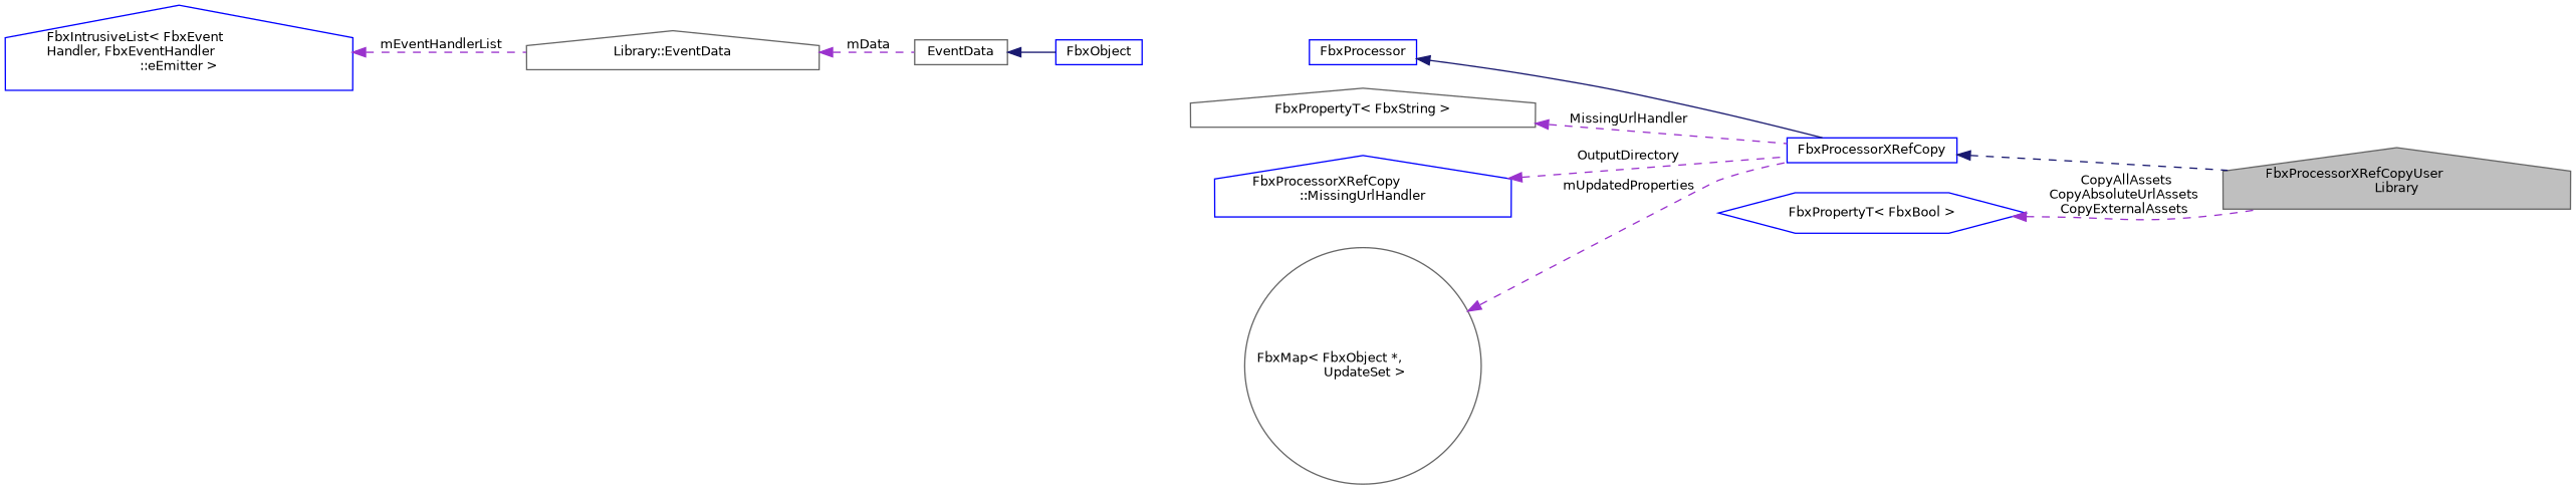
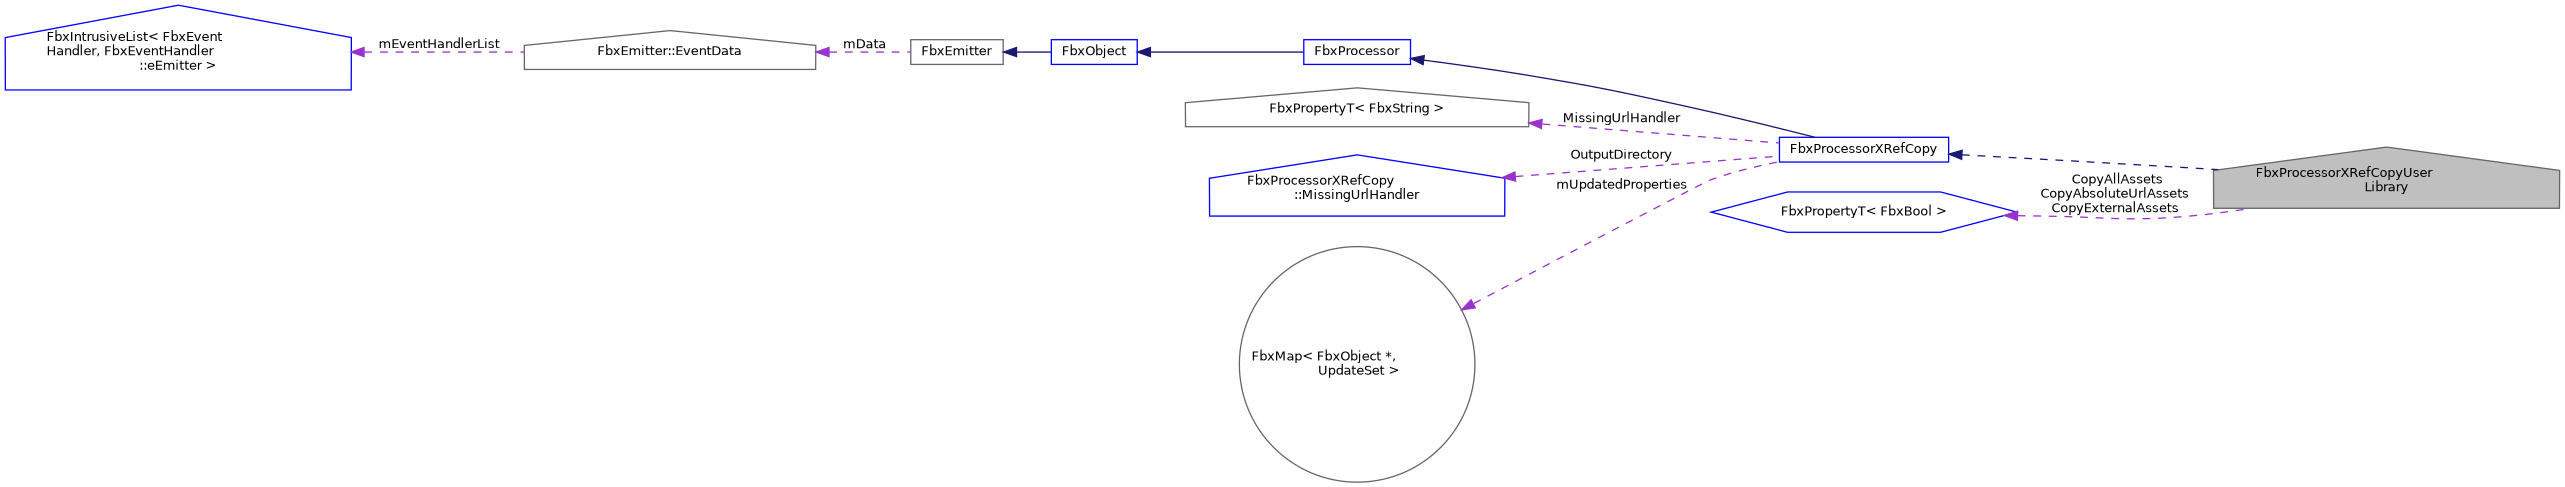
  digraph {
    rankdir=LR
    node [color=blue fillcolor=white fontname=Helvetica fontsize=10 shape=house style=filled]
    edge [color=darkorchid3 dir=back fontname=Helvetica fontsize=10 labelfontname=Helvetica labelfontsize=10 style=dashed]
    n1 [color=gray40 fillcolor=grey75 fontcolor=black height=0.2 label="FbxProcessorXRefCopyUser\lLibrary" width=0.4]
    n2 [height=0.2 label=FbxProcessorXRefCopy shape=box width=0.4]
    n3 [height=0.2 label=FbxProcessor shape=box width=0.4]
    n4 [height=0.2 label=FbxObject shape=box width=0.4]
-   n5 [color=gray40 height=0.2 label=EventData shape=box width=0.4]
-   n6 [color=gray40 height=0.2 label="Library::EventData" width=0.4]
+   n5 [color=gray40 height=0.2 label=FbxEmitter shape=box width=0.4]
+   n6 [color=gray40 height=0.2 label="FbxEmitter::EventData" width=0.4]
    n7 [height=0.2 label="FbxIntrusiveList\< FbxEvent\lHandler, FbxEventHandler\l::eEmitter \>" width=0.4]
    n8 [color=gray40 height=0.2 label="FbxPropertyT\< FbxString \>" width=0.4]
    n9 [height=0.2 label="FbxPropertyT\< FbxBool \>" shape=hexagon width=0.4]
    n10 [height=0.2 label="FbxProcessorXRefCopy\l::MissingUrlHandler" width=0.4]
    n11 [color=gray40 height=0.2 label="FbxMap\< FbxObject *,\l UpdateSet \>" shape=circle width=0.4]
    n2 -> n1 [color=midnightblue]
    n3 -> n2 [color=midnightblue style=solid]
+   n4 -> n3 [color=midnightblue style=solid]
    n5 -> n4 [color=midnightblue style=solid]
    n6 -> n5 [label=" mData"]
    n7 -> n6 [label=" mEventHandlerList"]
    n8 -> n2 [label=" MissingUrlHandler"]
    n9 -> n1 [label=" CopyAllAssets\nCopyAbsoluteUrlAssets\nCopyExternalAssets"]
    n10 -> n2 [label=" OutputDirectory"]
    n11 -> n2 [label=" mUpdatedProperties"]
  }
